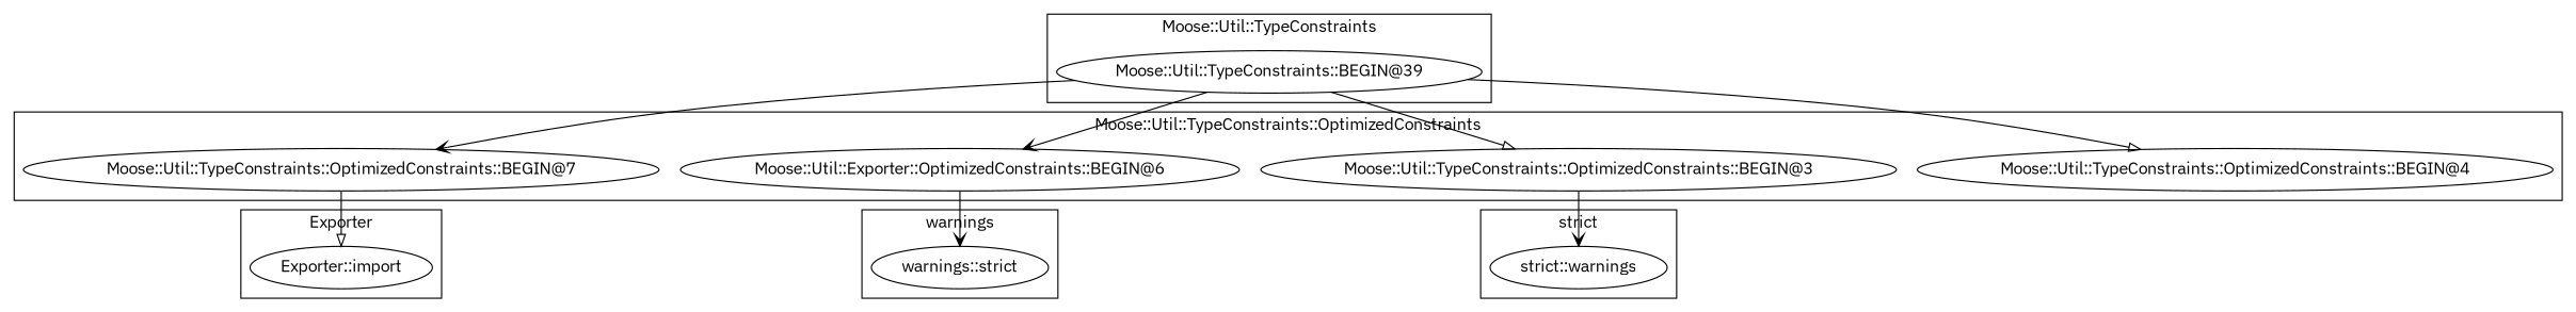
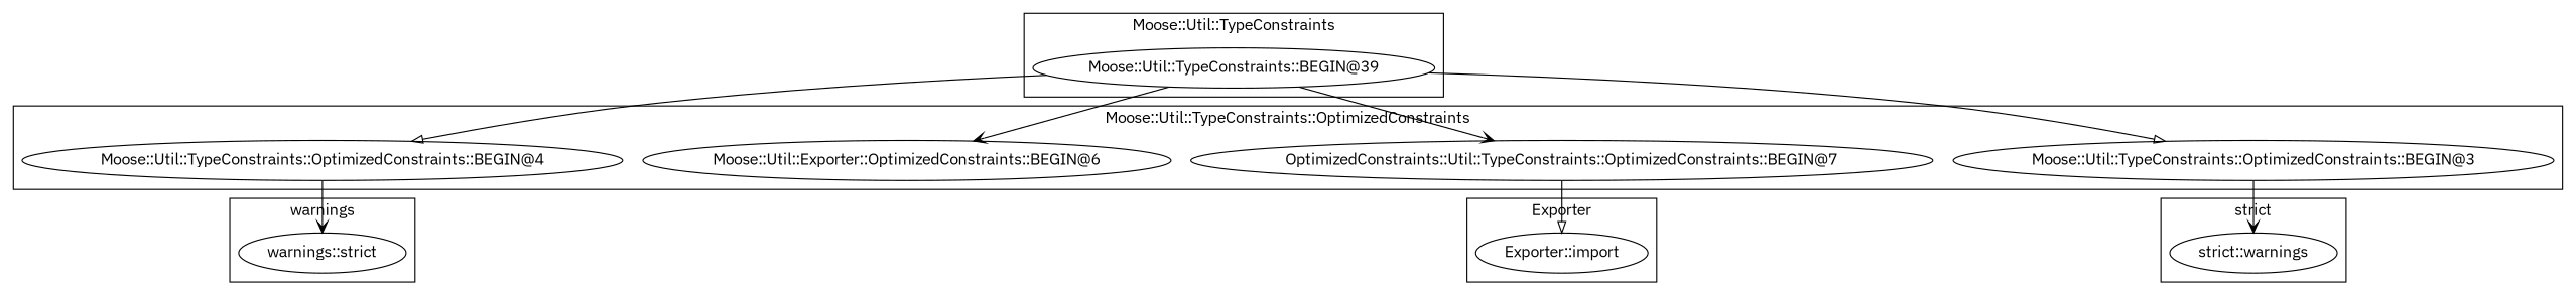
  digraph {
    fontname="IBM Plex Sans"
    node [fontname="IBM Plex Sans"]
    edge [arrowhead=vee fontname="IBM Plex Sans"]
    "Moose::Util::TypeConstraints::BEGIN@39"
    n2 [label="warnings::strict"]
    n3 [label="strict::warnings"]
    "Exporter::import"
    "Moose::Util::TypeConstraints::OptimizedConstraints::BEGIN@4"
-   "Moose::Util::TypeConstraints::OptimizedConstraints::BEGIN@7"
+   "Moose::Util::TypeConstraints::OptimizedConstraints::BEGIN@7" [label="OptimizedConstraints::Util::TypeConstraints::OptimizedConstraints::BEGIN@7"]
    n7 [label="Moose::Util::Exporter::OptimizedConstraints::BEGIN@6"]
    "Moose::Util::TypeConstraints::OptimizedConstraints::BEGIN@3"
    subgraph cluster_1 {
      label="Moose::Util::TypeConstraints"
      "Moose::Util::TypeConstraints::BEGIN@39"
    }
    subgraph cluster_2 {
      label=warnings
      n2
    }
    subgraph cluster_3 {
      label="strict"
      n3
    }
    subgraph cluster_4 {
      label=Exporter
      "Exporter::import"
    }
    subgraph cluster_5 {
      label="Moose::Util::TypeConstraints::OptimizedConstraints"
      "Moose::Util::TypeConstraints::OptimizedConstraints::BEGIN@4"
      "Moose::Util::TypeConstraints::OptimizedConstraints::BEGIN@7"
      n7
      "Moose::Util::TypeConstraints::OptimizedConstraints::BEGIN@3"
    }
    "Moose::Util::TypeConstraints::BEGIN@39" -> "Moose::Util::TypeConstraints::OptimizedConstraints::BEGIN@4" [arrowhead=onormal]
    "Moose::Util::TypeConstraints::BEGIN@39" -> "Moose::Util::TypeConstraints::OptimizedConstraints::BEGIN@7"
    "Moose::Util::TypeConstraints::BEGIN@39" -> n7
    "Moose::Util::TypeConstraints::BEGIN@39" -> "Moose::Util::TypeConstraints::OptimizedConstraints::BEGIN@3" [arrowhead=onormal]
-   n7 -> n2
+   "Moose::Util::TypeConstraints::OptimizedConstraints::BEGIN@4" -> n2
    "Moose::Util::TypeConstraints::OptimizedConstraints::BEGIN@7" -> "Exporter::import" [arrowhead=onormal]
    "Moose::Util::TypeConstraints::OptimizedConstraints::BEGIN@3" -> n3
  }
